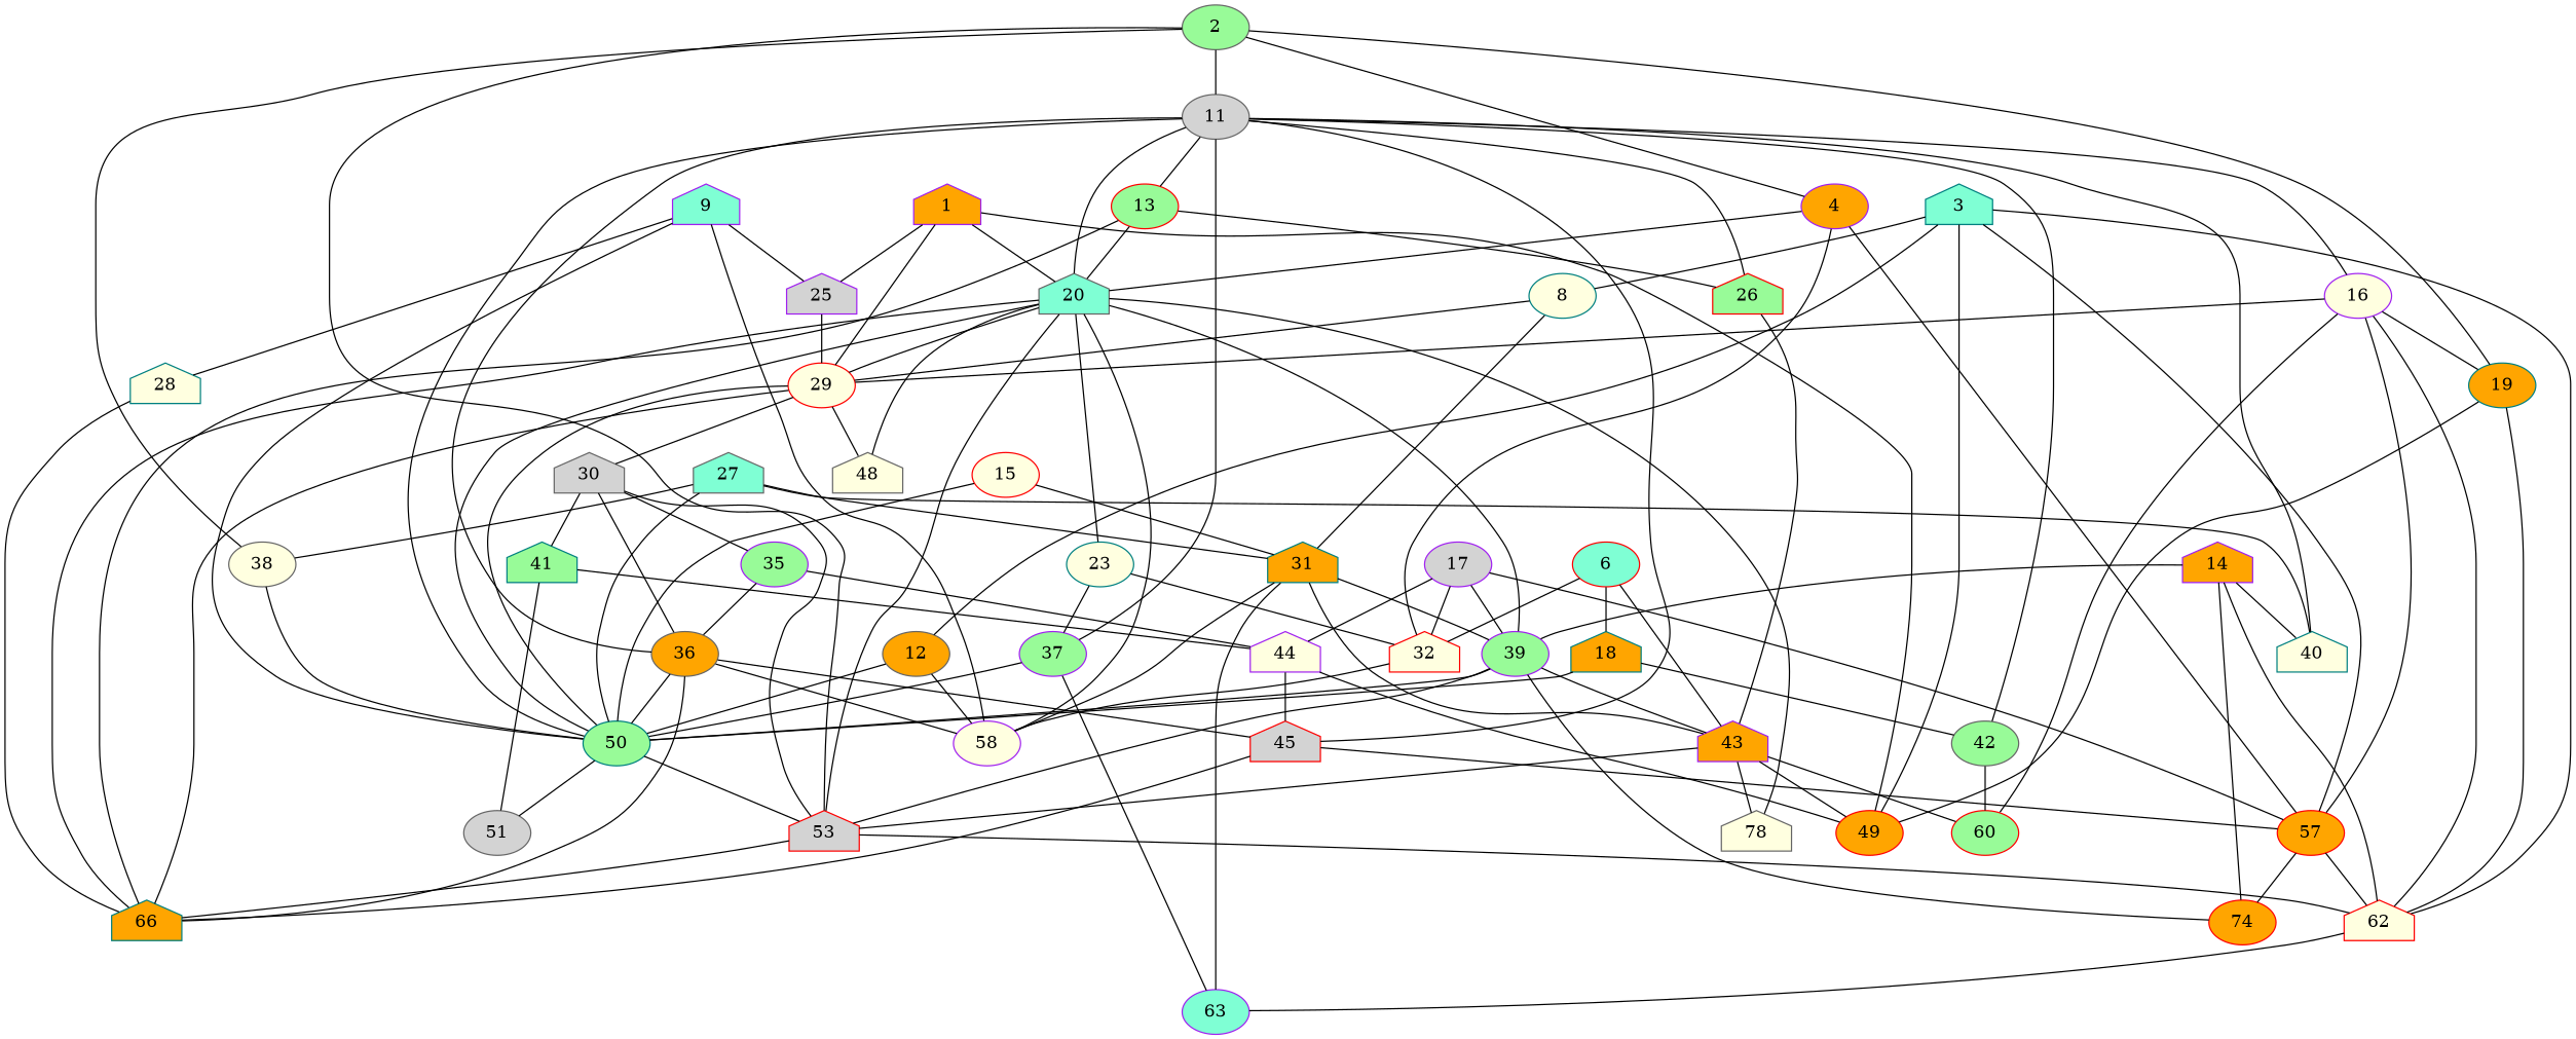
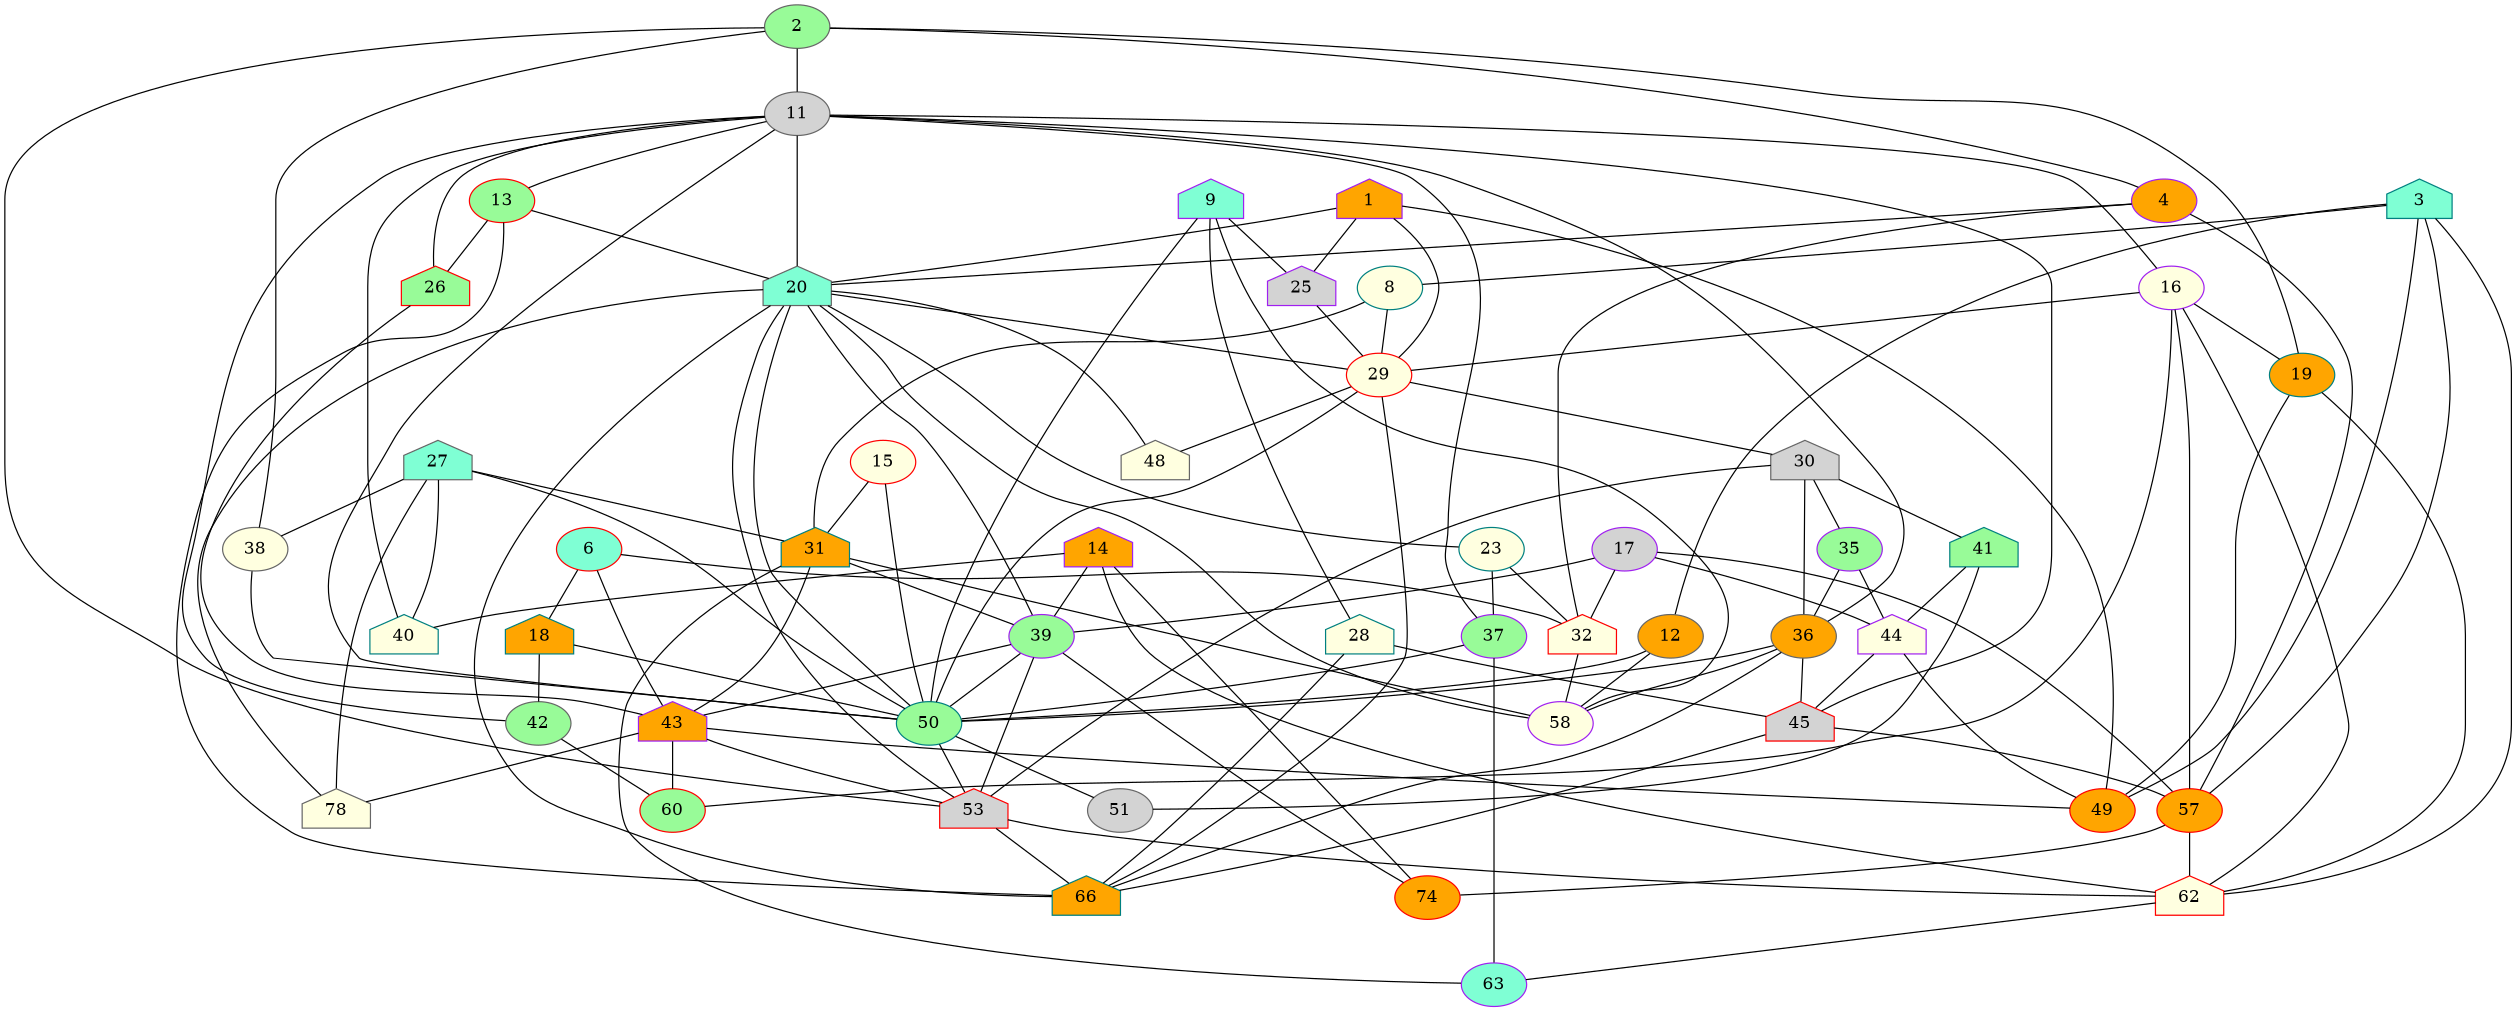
  graph {
    node [color=purple fillcolor=lightyellow shape=ellipse style=filled]
    20 [color=gray40 fillcolor=aquamarine shape=house super="+24"]
    29 [color=red super="+55+47"]
    53 [color=red fillcolor=lightgrey shape=house]
    50 [color=teal fillcolor=palegreen super="+61"]
    58
    66 [color=teal fillcolor=orange shape=house super="+79+67"]
    39 [fillcolor=palegreen super="+68+70"]
    23 [color=teal]
    48 [color=gray40 shape=house]
    78 [color=gray40 shape=house]
    1 [fillcolor=orange shape=house]
    25 [fillcolor=lightgrey shape=house]
    49 [color=red fillcolor=orange]
    30 [color=gray40 fillcolor=lightgrey shape=house super="+71"]
    2 [color=gray40 fillcolor=palegreen super="+7"]
    4 [fillcolor=orange]
    11 [color=gray40 fillcolor=lightgrey super="+73+22"]
    19 [color=teal fillcolor=orange]
    38 [color=gray40]
    57 [color=red fillcolor=orange super="+77"]
    32 [color=red shape=house super="+85"]
    13 [color=red fillcolor=palegreen super="+84"]
    16 [super="+52+56"]
    26 [color=red fillcolor=palegreen shape=house]
    36 [color=gray40 fillcolor=orange super="+76"]
    37 [fillcolor=palegreen]
    40 [color=teal shape=house]
    42 [color=gray40 fillcolor=palegreen]
    45 [color=red fillcolor=lightgrey shape=house super="+69"]
    62 [color=red shape=house]
    3 [color=teal fillcolor=aquamarine shape=house super="+10+59"]
    8 [color=teal]
    12 [color=gray40 fillcolor=orange]
    31 [color=teal fillcolor=orange shape=house super="+33"]
    74 [color=red fillcolor=orange]
    63 [fillcolor=aquamarine]
    9 [fillcolor=aquamarine shape=house super="+65"]
    28 [color=teal shape=house]
    6 [color=red fillcolor=aquamarine]
    18 [color=teal fillcolor=orange shape=house]
    43 [fillcolor=orange shape=house super="+72"]
    60 [color=red fillcolor=palegreen]
    51 [color=gray40 fillcolor=lightgrey]
    14 [fillcolor=orange shape=house]
    15 [color=red]
    17 [fillcolor=lightgrey super="+21"]
    44 [shape=house]
    27 [color=gray40 fillcolor=aquamarine shape=house super="+46"]
    35 [fillcolor=palegreen]
    41 [color=teal fillcolor=palegreen shape=house]
    20 -- 29
    20 -- 53
    20 -- 50
    20 -- 58
    20 -- 66 [weight=2]
    20 -- 39
    20 -- 23
    20 -- 48
    20 -- 78
    29 -- 50
    29 -- 66
    29 -- 48
    29 -- 30
    53 -- 66
    53 -- 62
    50 -- 53
    50 -- 51
    39 -- 53
    39 -- 50
    39 -- 74
    39 -- 43
    23 -- 32
    23 -- 37
    1 -- 20
    1 -- 29
    1 -- 25
    1 -- 49
    25 -- 29
    30 -- 53
    30 -- 36
    30 -- 35
    30 -- 41
    2 -- 53
    2 -- 4
    2 -- 11
    2 -- 19
    2 -- 38
    4 -- 20
    4 -- 57
    4 -- 32
    11 -- 20 [weight=2]
    11 -- 50
    11 -- 13
    11 -- 16
    11 -- 26
    11 -- 36
    11 -- 37
    11 -- 40
    11 -- 42
    11 -- 45
    19 -- 49
    19 -- 62
    38 -- 50
    57 -- 62
    57 -- 74
    32 -- 58
    13 -- 20
    13 -- 66
    13 -- 26
    16 -- 29
    16 -- 19
    16 -- 57
    16 -- 62
    16 -- 60
    26 -- 43
    36 -- 50
    36 -- 58
    36 -- 66
    36 -- 45
    37 -- 50
    37 -- 63
    42 -- 60
    45 -- 66
    45 -- 57
    62 -- 63
    3 -- 49
    3 -- 57
    3 -- 62
    3 -- 8
    3 -- 12
    8 -- 29
    8 -- 31 [weight=2]
    12 -- 50
    12 -- 58
    31 -- 58
    31 -- 39
    31 -- 63
    31 -- 43
    9 -- 50
    9 -- 58
    9 -- 25
    9 -- 28
    28 -- 66
+   28 -- 45 [weight=2]
    6 -- 32
    6 -- 18
    6 -- 43
    18 -- 50
    18 -- 42
    43 -- 53
    43 -- 78
    43 -- 49
    43 -- 60
    14 -- 39
    14 -- 40
    14 -- 62
    14 -- 74
    15 -- 50 [weight=2]
    15 -- 31
    17 -- 39
    17 -- 57
    17 -- 32
    17 -- 44
    44 -- 49
    44 -- 45
    27 -- 50
+   27 -- 78
    27 -- 38
    27 -- 40
    27 -- 31
    35 -- 36
    35 -- 44
    41 -- 51
    41 -- 44
  }
